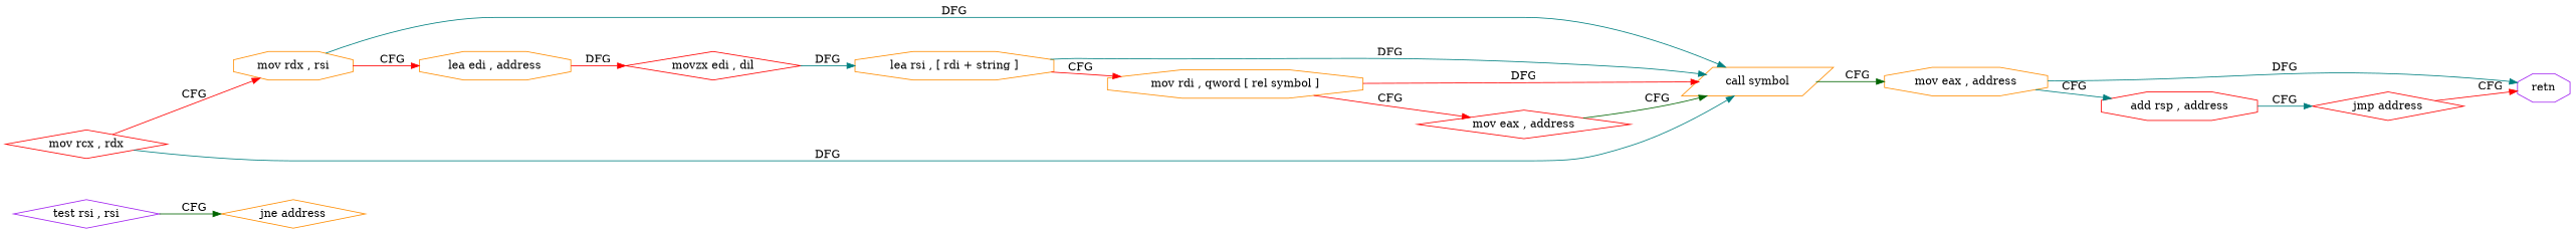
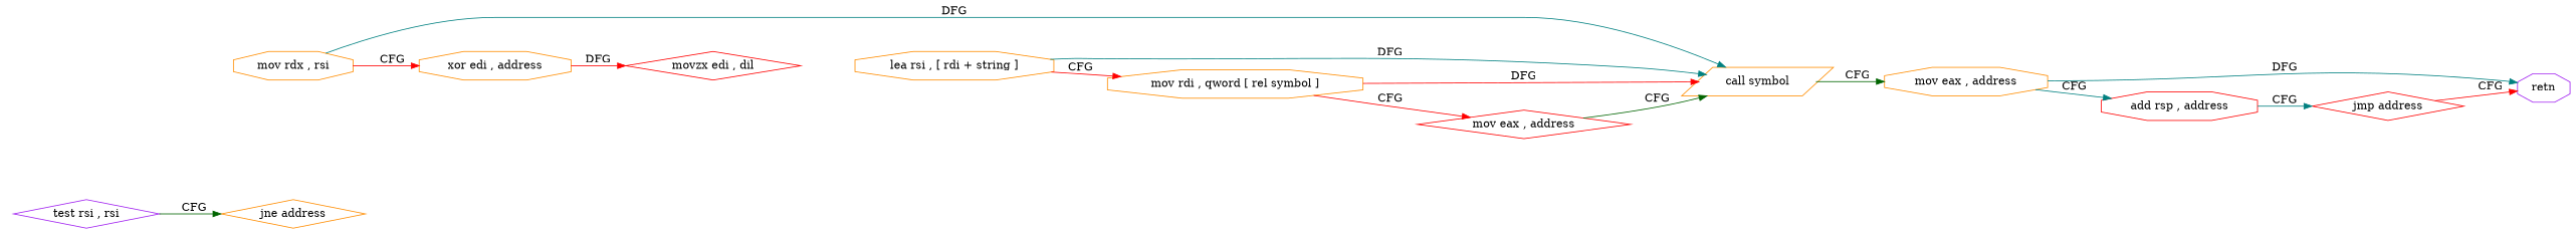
  digraph {
    rankdir=LR
    node [color=darkorange shape=octagon]
    edge [color=red]
    n1 [color=purple label="test rsi , rsi" shape=diamond]
    n2 [label="jne address" shape=diamond]
    n3 [color=purple label=retn]
-   n4 [color=red label="mov rcx , rdx" shape=diamond]
    n5 [label="mov rdx , rsi"]
    n6 [label="call symbol" shape=parallelogram]
-   n7 [label="lea edi , address"]
+   n7 [label="xor edi , address"]
    n8 [label="mov eax , address"]
    n9 [color=red label="movzx edi , dil" shape=diamond]
    n10 [label="lea rsi , [ rdi + string ]"]
    n11 [label="mov rdi , qword [ rel symbol ]"]
    n12 [color=red label="mov eax , address" shape=diamond]
    n13 [color=red label="add rsp , address"]
    n14 [color=red label="jmp address" shape=diamond]
    n1 -> n2 [color=darkgreen label=CFG]
-   n4 -> n5 [label=CFG]
-   n4 -> n6 [color=teal label=DFG]
    n5 -> n6 [color=teal label=DFG]
    n5 -> n7 [label=CFG]
    n6 -> n8 [color=darkgreen label=CFG]
    n7 -> n9 [label=DFG]
    n8 -> n3 [color=teal label=DFG]
    n8 -> n13 [color=teal label=CFG]
-   n9 -> n10 [color=teal label=DFG]
    n10 -> n6 [color=teal label=DFG]
    n10 -> n11 [label=CFG]
    n11 -> n6 [label=DFG]
    n11 -> n12 [label=CFG]
    n12 -> n6 [color=darkgreen label=CFG]
    n13 -> n14 [color=teal label=CFG]
    n14 -> n3 [label=CFG]
  }
